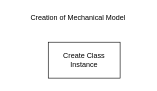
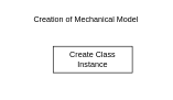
  <mxCell id="0" />
  <mxCell id="1" parent="0" />
- <mxCell id="2" value="Create Class Instance" style="rounded=0;whiteSpace=wrap;html=1;" parent="1" vertex="1"><mxGeometry x="80" y="70" width="120" height="60" as="geometry" /></mxCell>
+ <mxCell id="2" value="Create Class Instance" style="rounded=0;whiteSpace=wrap;html=1;" parent="1" vertex="1"><mxGeometry x="80" y="70" width="120" height="40" as="geometry" /></mxCell>
  <mxCell id="3" value="Creation of Mechanical Model" style="text;html=1;strokeColor=none;fillColor=none;align=center;verticalAlign=middle;whiteSpace=wrap;rounded=0;" parent="1" vertex="1"><mxGeometry x="20" y="20" width="220" height="20" as="geometry" /></mxCell>
